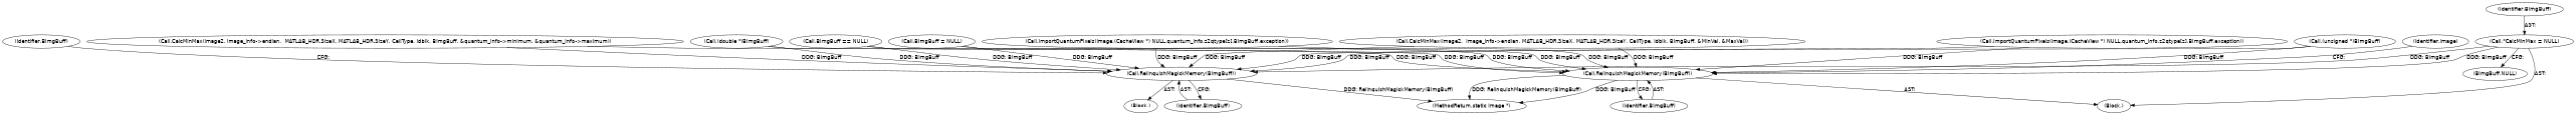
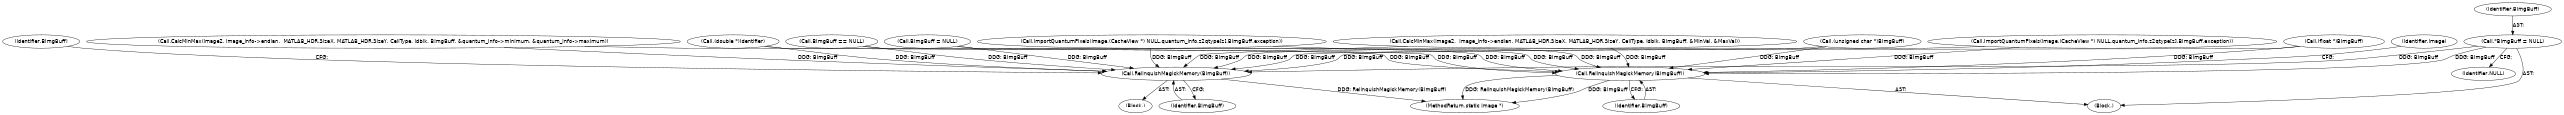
  digraph {
    fontname="DejaVu Sans"
    node [fontname="DejaVu Sans"]
    edge [fontname="DejaVu Sans"]
-   n1 [label="(Call,*CalcMinMax = NULL)"]
+   n1 [label="(Call,*BImgBuff = NULL)"]
    n2 [label="(Call,RelinquishMagickMemory(BImgBuff))"]
    n3 [label="(Call,RelinquishMagickMemory(BImgBuff))"]
-   n4 [label="(BImgBuff,NULL)"]
+   n4 [label="(Identifier,NULL)"]
    n5 [label="(Block,)"]
    n6 [label="(MethodReturn,static Image *)"]
    n7 [label="(Identifier,BImgBuff)"]
    n8 [label="(Block,)"]
    n9 [label="(Identifier,BImgBuff)"]
-   n10 [label="(Call,(double *)BImgBuff)"]
+   n10 [label="(Call,(double *)Identifier)"]
    n11 [label="(Call,BImgBuff = NULL)"]
    n12 [label="(Call,BImgBuff == NULL)"]
    n13 [label="(Call,ImportQuantumPixels(image,(CacheView *) NULL,quantum_info,z2qtype[z],BImgBuff,exception))"]
+   n14 [label="(Call,(unsigned char *)BImgBuff)"]
    n15 [label="(Call,CalcMinMax(image2, image_info->endian,  MATLAB_HDR.SizeX, MATLAB_HDR.SizeY, CellType, ldblk, BImgBuff, &quantum_info->minimum, &quantum_info->maximum))"]
    n16 [label="(Call,CalcMinMax(image2,  image_info->endian, MATLAB_HDR.SizeX, MATLAB_HDR.SizeY, CellType, ldblk, BImgBuff, &MinVal, &MaxVal))"]
    n17 [label="(Identifier,BImgBuff)"]
    n18 [label="(Identifier,BImgBuff)"]
    n19 [label="(Call,ImportQuantumPixels(image,(CacheView *) NULL,quantum_info,z2qtype[z],BImgBuff,exception))"]
    n20 [label="(Identifier,image)"]
-   n21 [label="(Call,(unsigned *)BImgBuff)"]
+   n21 [label="(Call,(float *)BImgBuff)"]
    n1 -> n2 [label="DDG: BImgBuff"]
    n1 -> n3 [label="DDG: BImgBuff"]
    n1 -> n4 [label="CFG: "]
    n1 -> n5 [label="AST: "]
    n2 -> n6 [label="DDG: RelinquishMagickMemory(BImgBuff)"]
    n2 -> n7 [label="CFG: "]
    n2 -> n8 [label="AST: "]
    n3 -> n5 [label="AST: "]
    n3 -> n6 [label="DDG: RelinquishMagickMemory(BImgBuff)"]
    n3 -> n6 [label="DDG: BImgBuff"]
    n3 -> n9 [label="CFG: "]
    n7 -> n2 [label="AST: "]
    n9 -> n3 [label="AST: "]
    n10 -> n2 [label="DDG: BImgBuff"]
    n10 -> n3 [label="DDG: BImgBuff"]
    n11 -> n2 [label="DDG: BImgBuff"]
    n11 -> n3 [label="DDG: BImgBuff"]
    n12 -> n2 [label="DDG: BImgBuff"]
    n12 -> n3 [label="DDG: BImgBuff"]
    n13 -> n2 [label="DDG: BImgBuff"]
    n13 -> n3 [label="DDG: BImgBuff"]
+   n14 -> n2 [label="DDG: BImgBuff"]
+   n14 -> n3 [label="DDG: BImgBuff"]
    n15 -> n2 [label="DDG: BImgBuff"]
    n15 -> n3 [label="DDG: BImgBuff"]
    n16 -> n2 [label="DDG: BImgBuff"]
    n16 -> n3 [label="DDG: BImgBuff"]
    n17 -> n1 [label="AST: "]
    n18 -> n2 [label="CFG: "]
    n19 -> n2 [label="DDG: BImgBuff"]
    n19 -> n3 [label="DDG: BImgBuff"]
    n20 -> n3 [label="CFG: "]
    n21 -> n2 [label="DDG: BImgBuff"]
    n21 -> n3 [label="DDG: BImgBuff"]
  }
